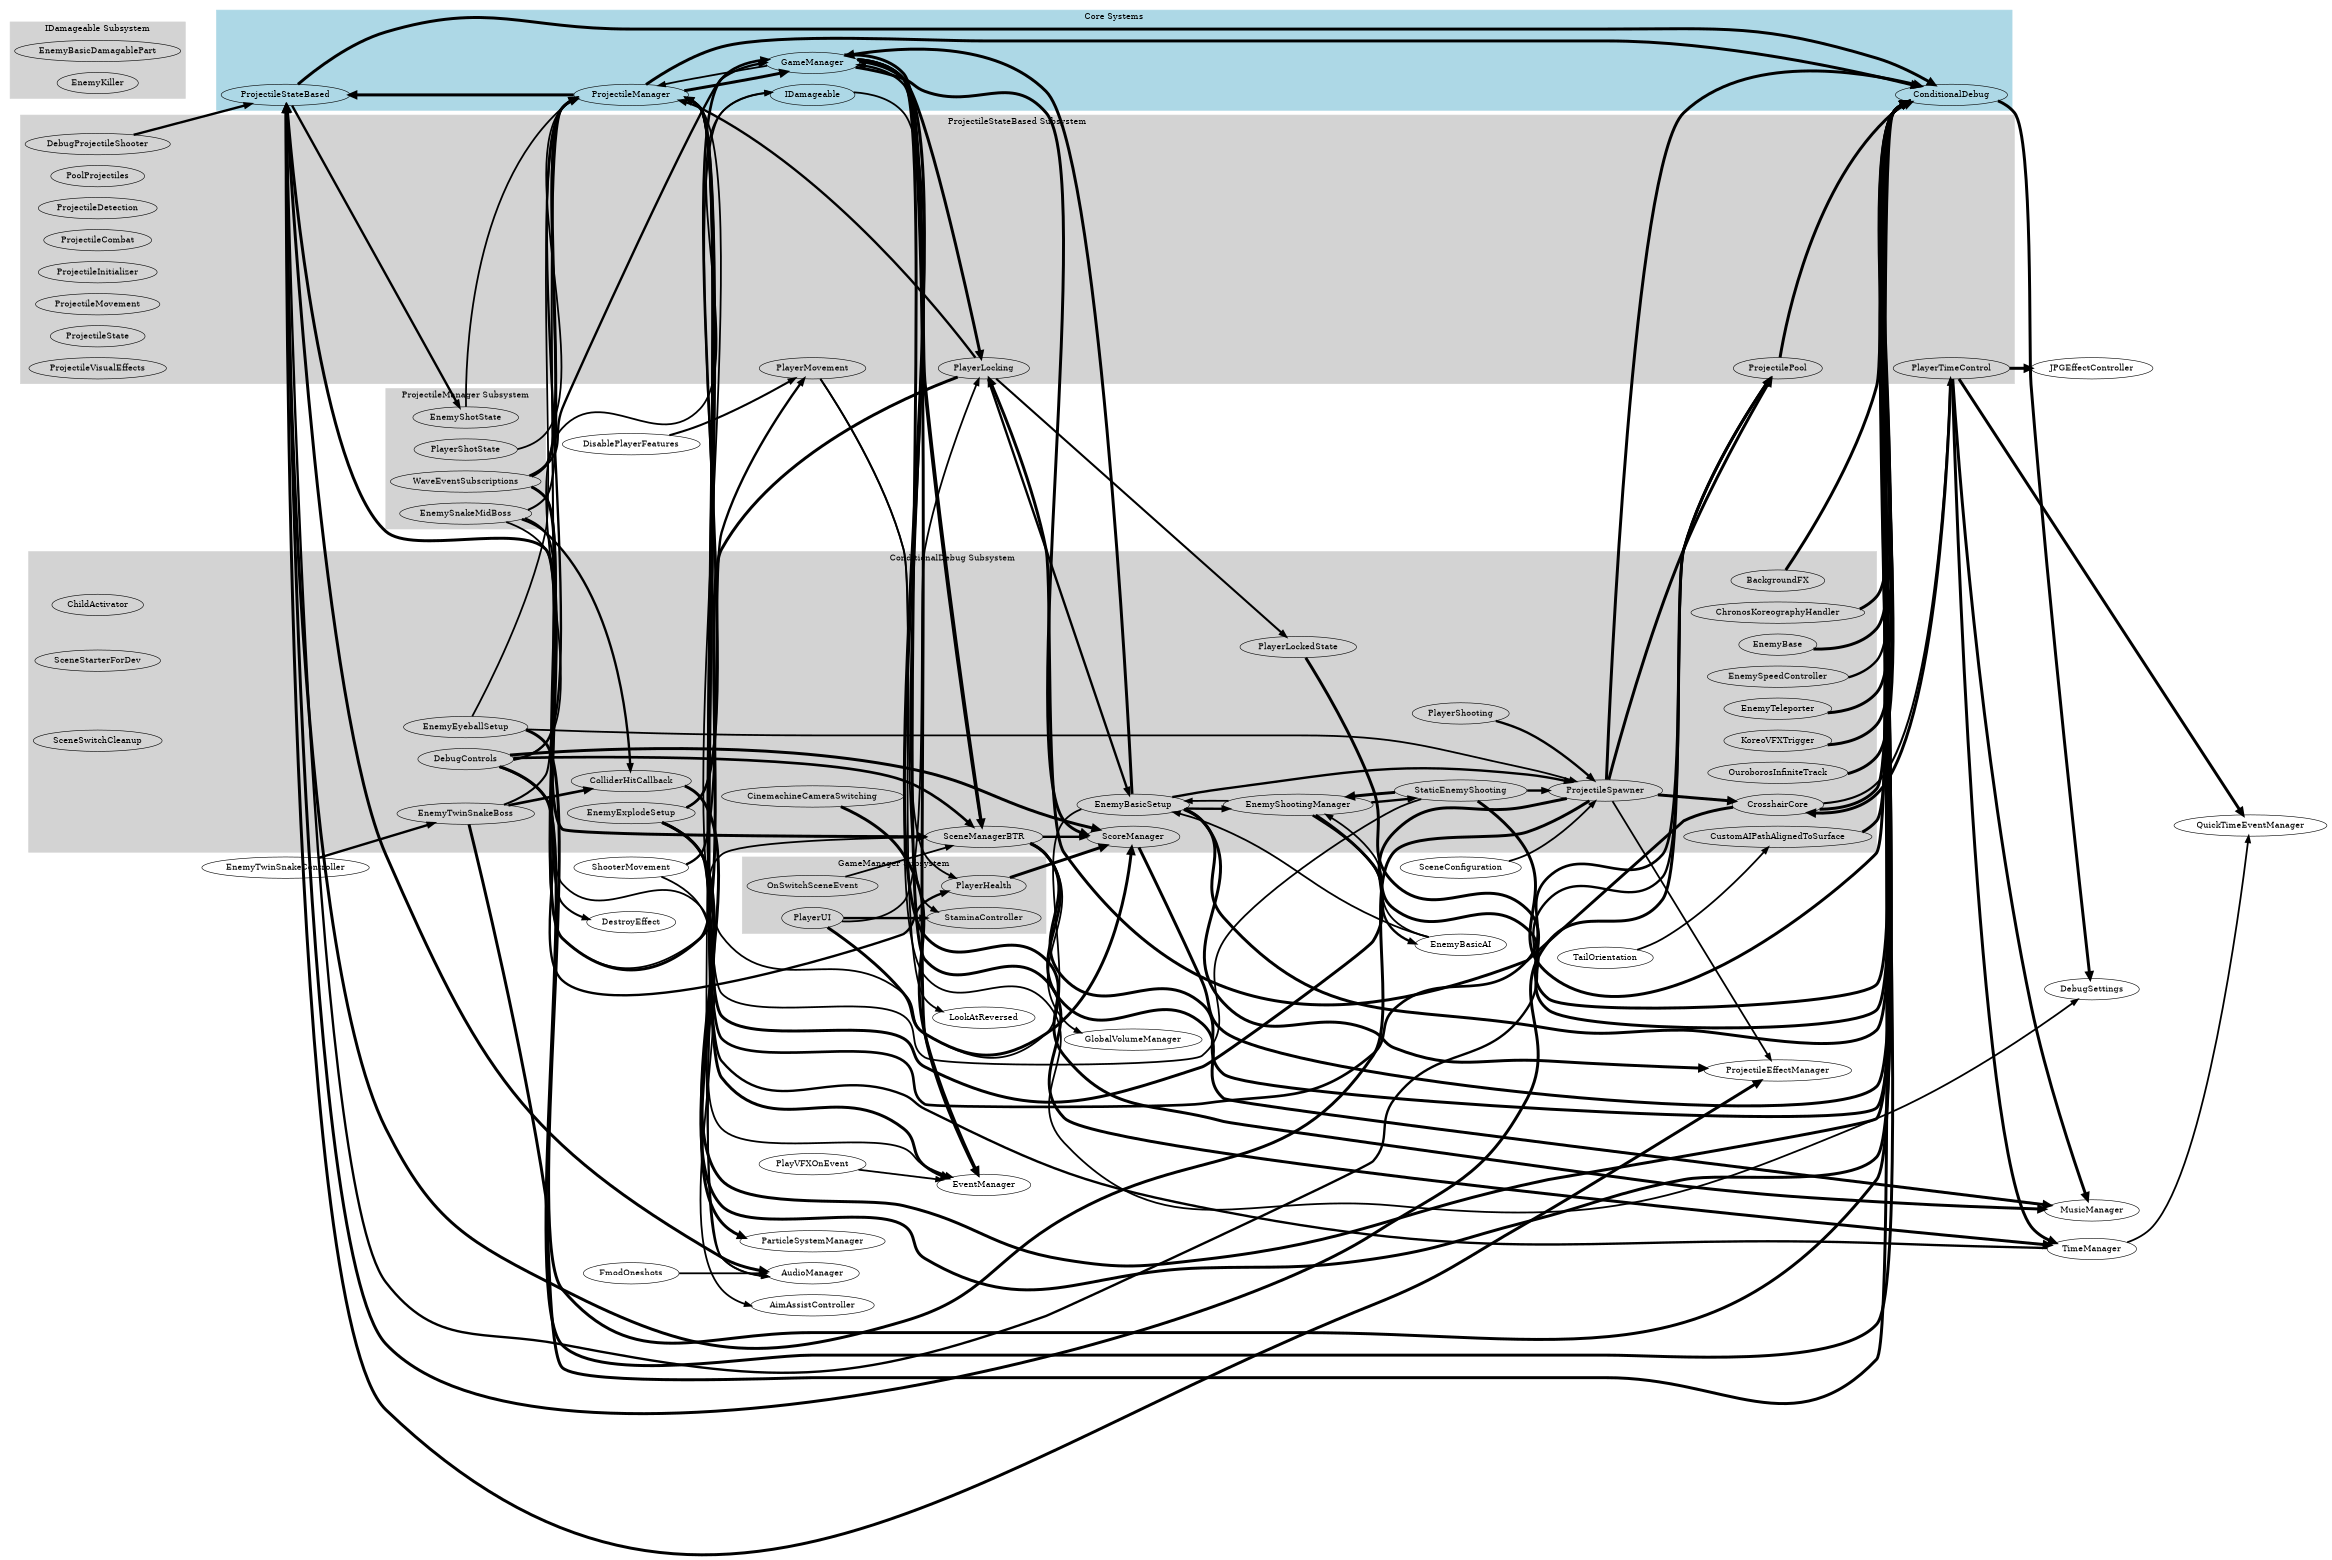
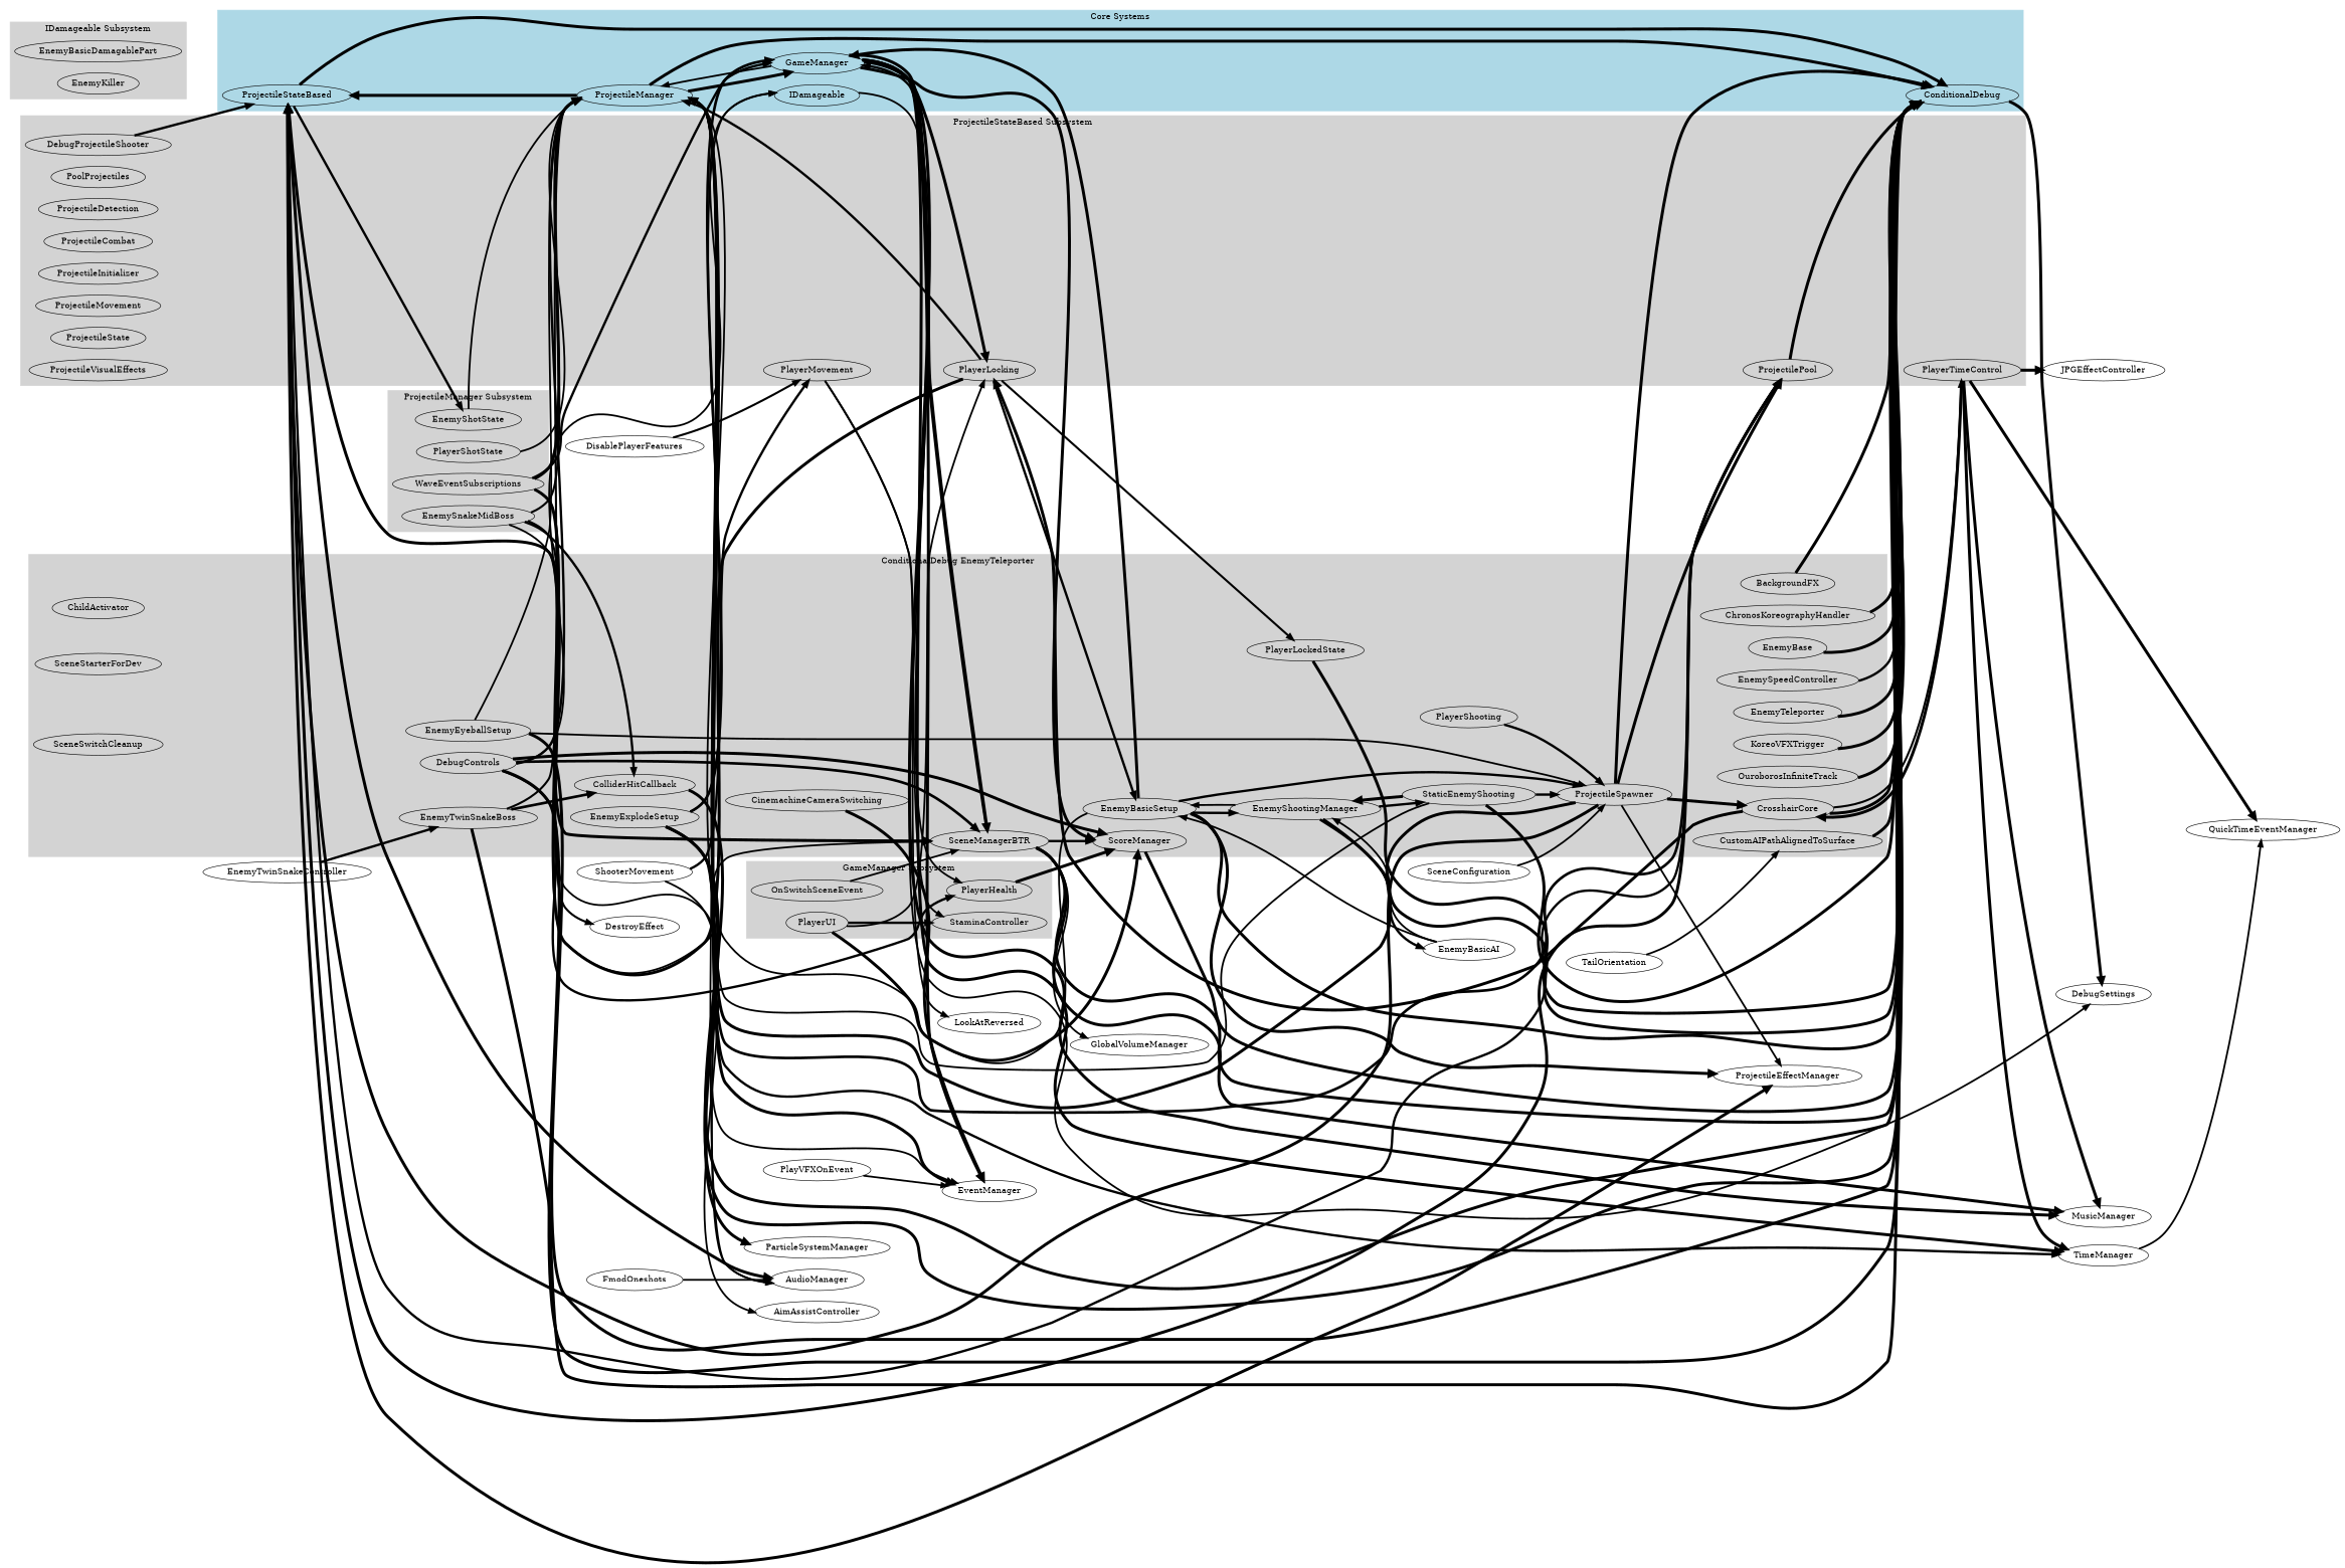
  digraph {
    compound=true
    newrank=true
    rankdir=LR
    edge [penwidth=5.0]
    n1 [label=ConditionalDebug]
    n2 [label=ProjectileStateBased]
    n3 [label=ProjectileManager]
    n4 [label=IDamageable]
    n5 [label=GameManager]
    n6 [label=ChildActivator]
    n7 [label=CinemachineCameraSwitching]
    n8 [label=BackgroundFX]
    n9 [label=ChronosKoreographyHandler]
    n10 [label=ColliderHitCallback]
    n11 [label=EnemyBase]
    n12 [label=EnemyBasicSetup]
    n13 [label=EnemyExplodeSetup]
    n14 [label=EnemyEyeballSetup]
    n15 [label=EnemyShootingManager]
    n16 [label=EnemySpeedController]
    n17 [label=EnemyTeleporter]
    n18 [label=EnemyTwinSnakeBoss]
    n19 [label=KoreoVFXTrigger]
    n20 [label=DebugControls]
    n21 [label=SceneManagerBTR]
    n22 [label=SceneStarterForDev]
    n23 [label=SceneSwitchCleanup]
    n24 [label=ScoreManager]
    n25 [label=OuroborosInfiniteTrack]
    n26 [label=CrosshairCore]
    n27 [label=PlayerShooting]
    n28 [label=PlayerLockedState]
    n29 [label=ProjectileSpawner]
    n30 [label=StaticEnemyShooting]
    n31 [label=CustomAIPathAlignedToSurface]
    n32 [label=DebugProjectileShooter]
    n33 [label=PlayerLocking]
    n34 [label=PlayerMovement]
    n35 [label=PlayerTimeControl]
    n36 [label=PoolProjectiles]
    n37 [label=ProjectileDetection]
    n38 [label=ProjectileCombat]
    n39 [label=ProjectileInitializer]
    n40 [label=ProjectileMovement]
    n41 [label=ProjectilePool]
    n42 [label=ProjectileState]
    n43 [label=ProjectileVisualEffects]
    n44 [label=EnemyBasicDamagablePart]
    n45 [label=EnemyKiller]
    n46 [label=EnemySnakeMidBoss]
    n47 [label=WaveEventSubscriptions]
    n48 [label=EnemyShotState]
    n49 [label=PlayerShotState]
    n50 [label=OnSwitchSceneEvent]
    n51 [label=PlayerHealth]
    n52 [label=PlayerUI]
    n53 [label=StaminaController]
    DebugSettings
    ProjectileEffectManager
    AudioManager
    EventManager
    TimeManager
    MusicManager
    ParticleSystemManager
    EnemyBasicAI
    GlobalVolumeManager
    LookAtReversed
    QuickTimeEventManager
    JPGEffectController
    DestroyEffect
    ShooterMovement
    AimAssistController
    DisablePlayerFeatures
    EnemyTwinSnakeController
    FmodOneshots
    SceneConfiguration
    PlayVFXOnEvent
    TailOrientation
    subgraph cluster_1 {
      color=lightblue
      label="Core Systems"
      style=filled
      n1
      n2
      n3
      n4
      n5
    }
    subgraph cluster_2 {
      color=lightgrey
-     label="ConditionalDebug Subsystem"
+     label="ConditionalDebug EnemyTeleporter"
      style=filled
      n6
      n7
      n8
      n9
      n10
      n11
      n12
      n13
      n14
      n15
      n16
      n17
      n18
      n19
      n20
      n21
      n22
      n23
      n24
      n25
      n26
      n27
      n28
      n29
      n30
      n31
    }
    subgraph cluster_3 {
      color=lightgrey
      label="ProjectileStateBased Subsystem"
      style=filled
      n32
      n33
      n34
      n35
      n36
      n37
      n38
      n39
      n40
      n41
      n42
      n43
    }
    subgraph cluster_4 {
      color=lightgrey
      label="IDamageable Subsystem"
      style=filled
      n44
      n45
    }
    subgraph cluster_5 {
      color=lightgrey
      label="ProjectileManager Subsystem"
      style=filled
      n46
      n47
      n48
      n49
    }
    subgraph cluster_6 {
      color=lightgrey
      label="GameManager Subsystem"
      style=filled
      n50
      n51
      n52
      n53
    }
    n1 -> DebugSettings
    n2 -> n1
    n2 -> n41 [penwidth=4.0]
    n2 -> n48 [penwidth=4.0]
    n2 -> ProjectileEffectManager
    n2 -> AudioManager
    n3 -> n1
    n3 -> n2
    n3 -> n5
    n3 -> n41 [penwidth=4.5]
    n3 -> AudioManager [penwidth=3.0]
    n3 -> EventManager
-   TimeManager -> n3 [penwidth=4.0]
+   n3 -> TimeManager [penwidth=4.0]
    n4 -> DebugSettings [penwidth=3.0]
    n5 -> n3 [penwidth=3.0]
    n5 -> n21
    n5 -> n24
    n5 -> n33
    n5 -> n51 [penwidth=3.0]
    n5 -> EventManager
    n5 -> TimeManager
    n5 -> MusicManager
    n7 -> EventManager
    n8 -> n1
    n9 -> n1
    n10 -> n1
    n11 -> n1
    n12 -> n1
    n12 -> n3 [penwidth=3.0]
    n12 -> n5
    n12 -> n15 [penwidth=4.0]
    n12 -> n29 [penwidth=4.0]
    n12 -> ProjectileEffectManager
    n13 -> n1
    n13 -> n4 [penwidth=3.0]
    n13 -> n5 [penwidth=4.5]
    n13 -> AudioManager [penwidth=3.0]
    n13 -> ParticleSystemManager
    n14 -> n1
    n14 -> n3 [penwidth=3.0]
    n14 -> n29 [penwidth=3.0]
    n15 -> n1
    n15 -> n12 [penwidth=3.0]
    n15 -> n30 [penwidth=4.0]
    n15 -> EnemyBasicAI [penwidth=4.0]
    n16 -> n1 [penwidth=4.0]
    n17 -> n1
    n18 -> n1
    n18 -> n3 [penwidth=3.5]
    n18 -> n10 [penwidth=4.5]
    n19 -> n1
    n20 -> n1
    n20 -> n3 [penwidth=4.0]
    n20 -> n4 [penwidth=3.0]
    n20 -> n21 [penwidth=4.5]
    n20 -> n24
    n20 -> n51 [penwidth=4.0]
    n21 -> n1
    n21 -> n5 [penwidth=4.0]
    n21 -> n24 [penwidth=4.0]
    n21 -> MusicManager
    n21 -> GlobalVolumeManager [penwidth=3.0]
    n24 -> n1
    n25 -> n1
    n26 -> n1
    n26 -> n33
    n26 -> n35 [penwidth=3.5]
    n27 -> n29 [penwidth=4.0]
    n28 -> n1
    n29 -> n1
    n29 -> n2
    n29 -> n3
    n29 -> n26
    n29 -> n41
    n29 -> ProjectileEffectManager [penwidth=3.0]
    n30 -> n1
    n30 -> n3 [penwidth=3.0]
    n30 -> n15
    n30 -> n29 [penwidth=4.0]
    n31 -> n1
    n32 -> n2 [penwidth=4.0]
    n33 -> n2
    n33 -> n3 [penwidth=4.0]
    n33 -> n12 [penwidth=4.0]
    n33 -> n28 [penwidth=3.5]
    n34 -> n53 [penwidth=3.0]
    n34 -> LookAtReversed [penwidth=3.0]
    n35 -> n26
    n35 -> TimeManager
    n35 -> MusicManager
    n35 -> QuickTimeEventManager
    n35 -> JPGEffectController
    n41 -> n1
    n41 -> n2
    n46 -> n3 [penwidth=3.5]
    n46 -> n10 [penwidth=4.0]
    n46 -> n21 [penwidth=3.0]
    n46 -> DestroyEffect [penwidth=3.5]
    n47 -> n3
    n47 -> n5 [penwidth=4.0]
    n47 -> n21
    n47 -> EventManager [penwidth=3.0]
    n48 -> n3 [penwidth=3.0]
    n49 -> n3 [penwidth=3.0]
    n50 -> n21 [penwidth=3.0]
    n51 -> n24
    n52 -> n24
    n52 -> n33 [penwidth=3.0]
    n52 -> n53 [penwidth=4.0]
    TimeManager -> QuickTimeEventManager [penwidth=3.0]
    EnemyBasicAI -> n12 [penwidth=3.0]
    EnemyBasicAI -> n15 [penwidth=3.0]
    ShooterMovement -> n34 [penwidth=4.0]
    ShooterMovement -> AimAssistController [penwidth=3.0]
    DisablePlayerFeatures -> n34 [penwidth=3.5]
    EnemyTwinSnakeController -> n18 [penwidth=4.0]
    FmodOneshots -> AudioManager [penwidth=3.0]
    SceneConfiguration -> n29 [penwidth=3.0]
    PlayVFXOnEvent -> EventManager [penwidth=3.0]
    TailOrientation -> n31 [penwidth=3.0]
  }
